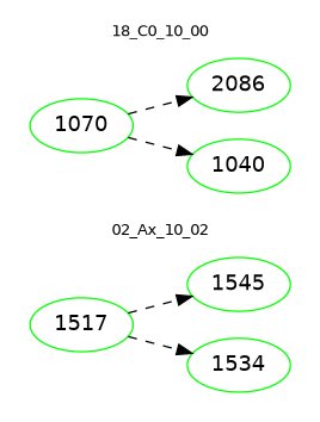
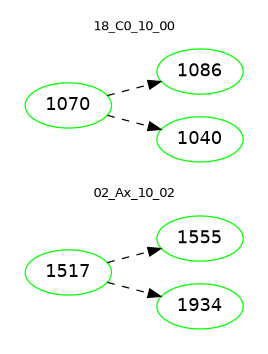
  digraph {
    fontname="DejaVu Sans"
    rankdir=LR
    node [color=green fontname="DejaVu Sans"]
    edge [color=black fontname="DejaVu Sans" style=dashed]
    n1 [label=1517]
-   n2 [label=1534]
-   n3 [label=1545]
+   n2 [label=1934]
+   n3 [label=1555]
    n4 [label=1070]
    n5 [label=1040]
-   n6 [label=2086]
+   n6 [label=1086]
    subgraph cluster_1 {
      color=white
      fontsize=10
      label="02_Ax_10_02"
      n1
      n2
      n3
    }
    subgraph cluster_2 {
      color=white
      fontsize=10
      label="18_C0_10_00"
      n4
      n5
      n6
    }
    n1 -> n2
    n1 -> n3
    n4 -> n5
    n4 -> n6
  }
